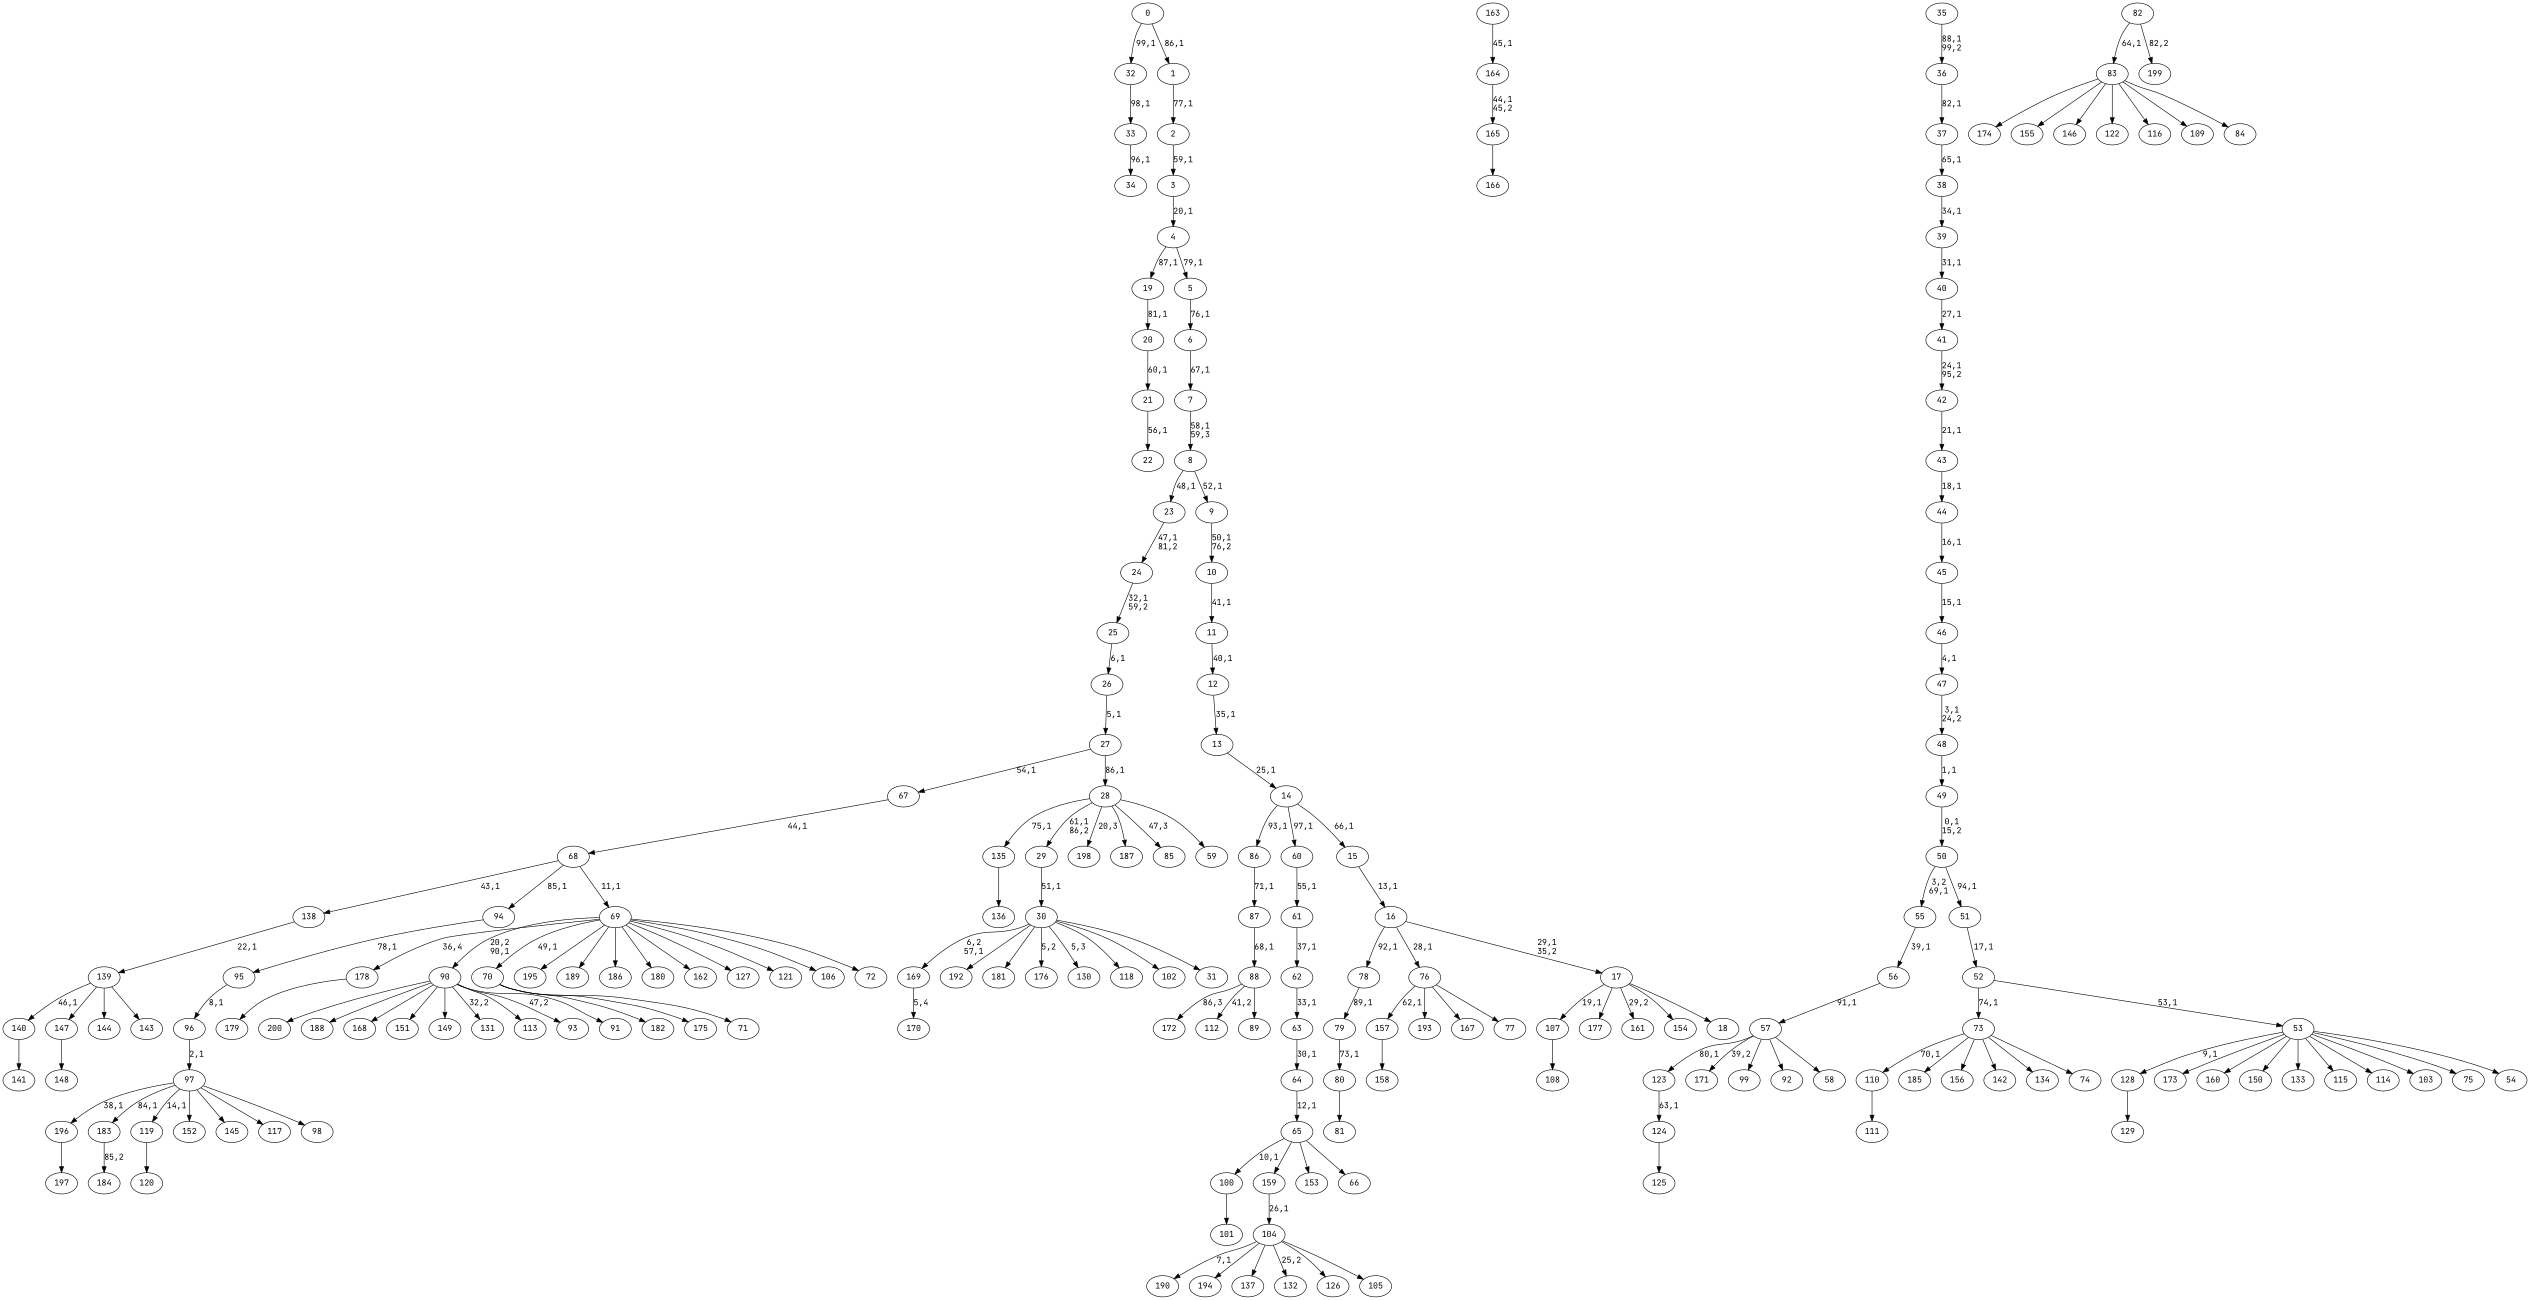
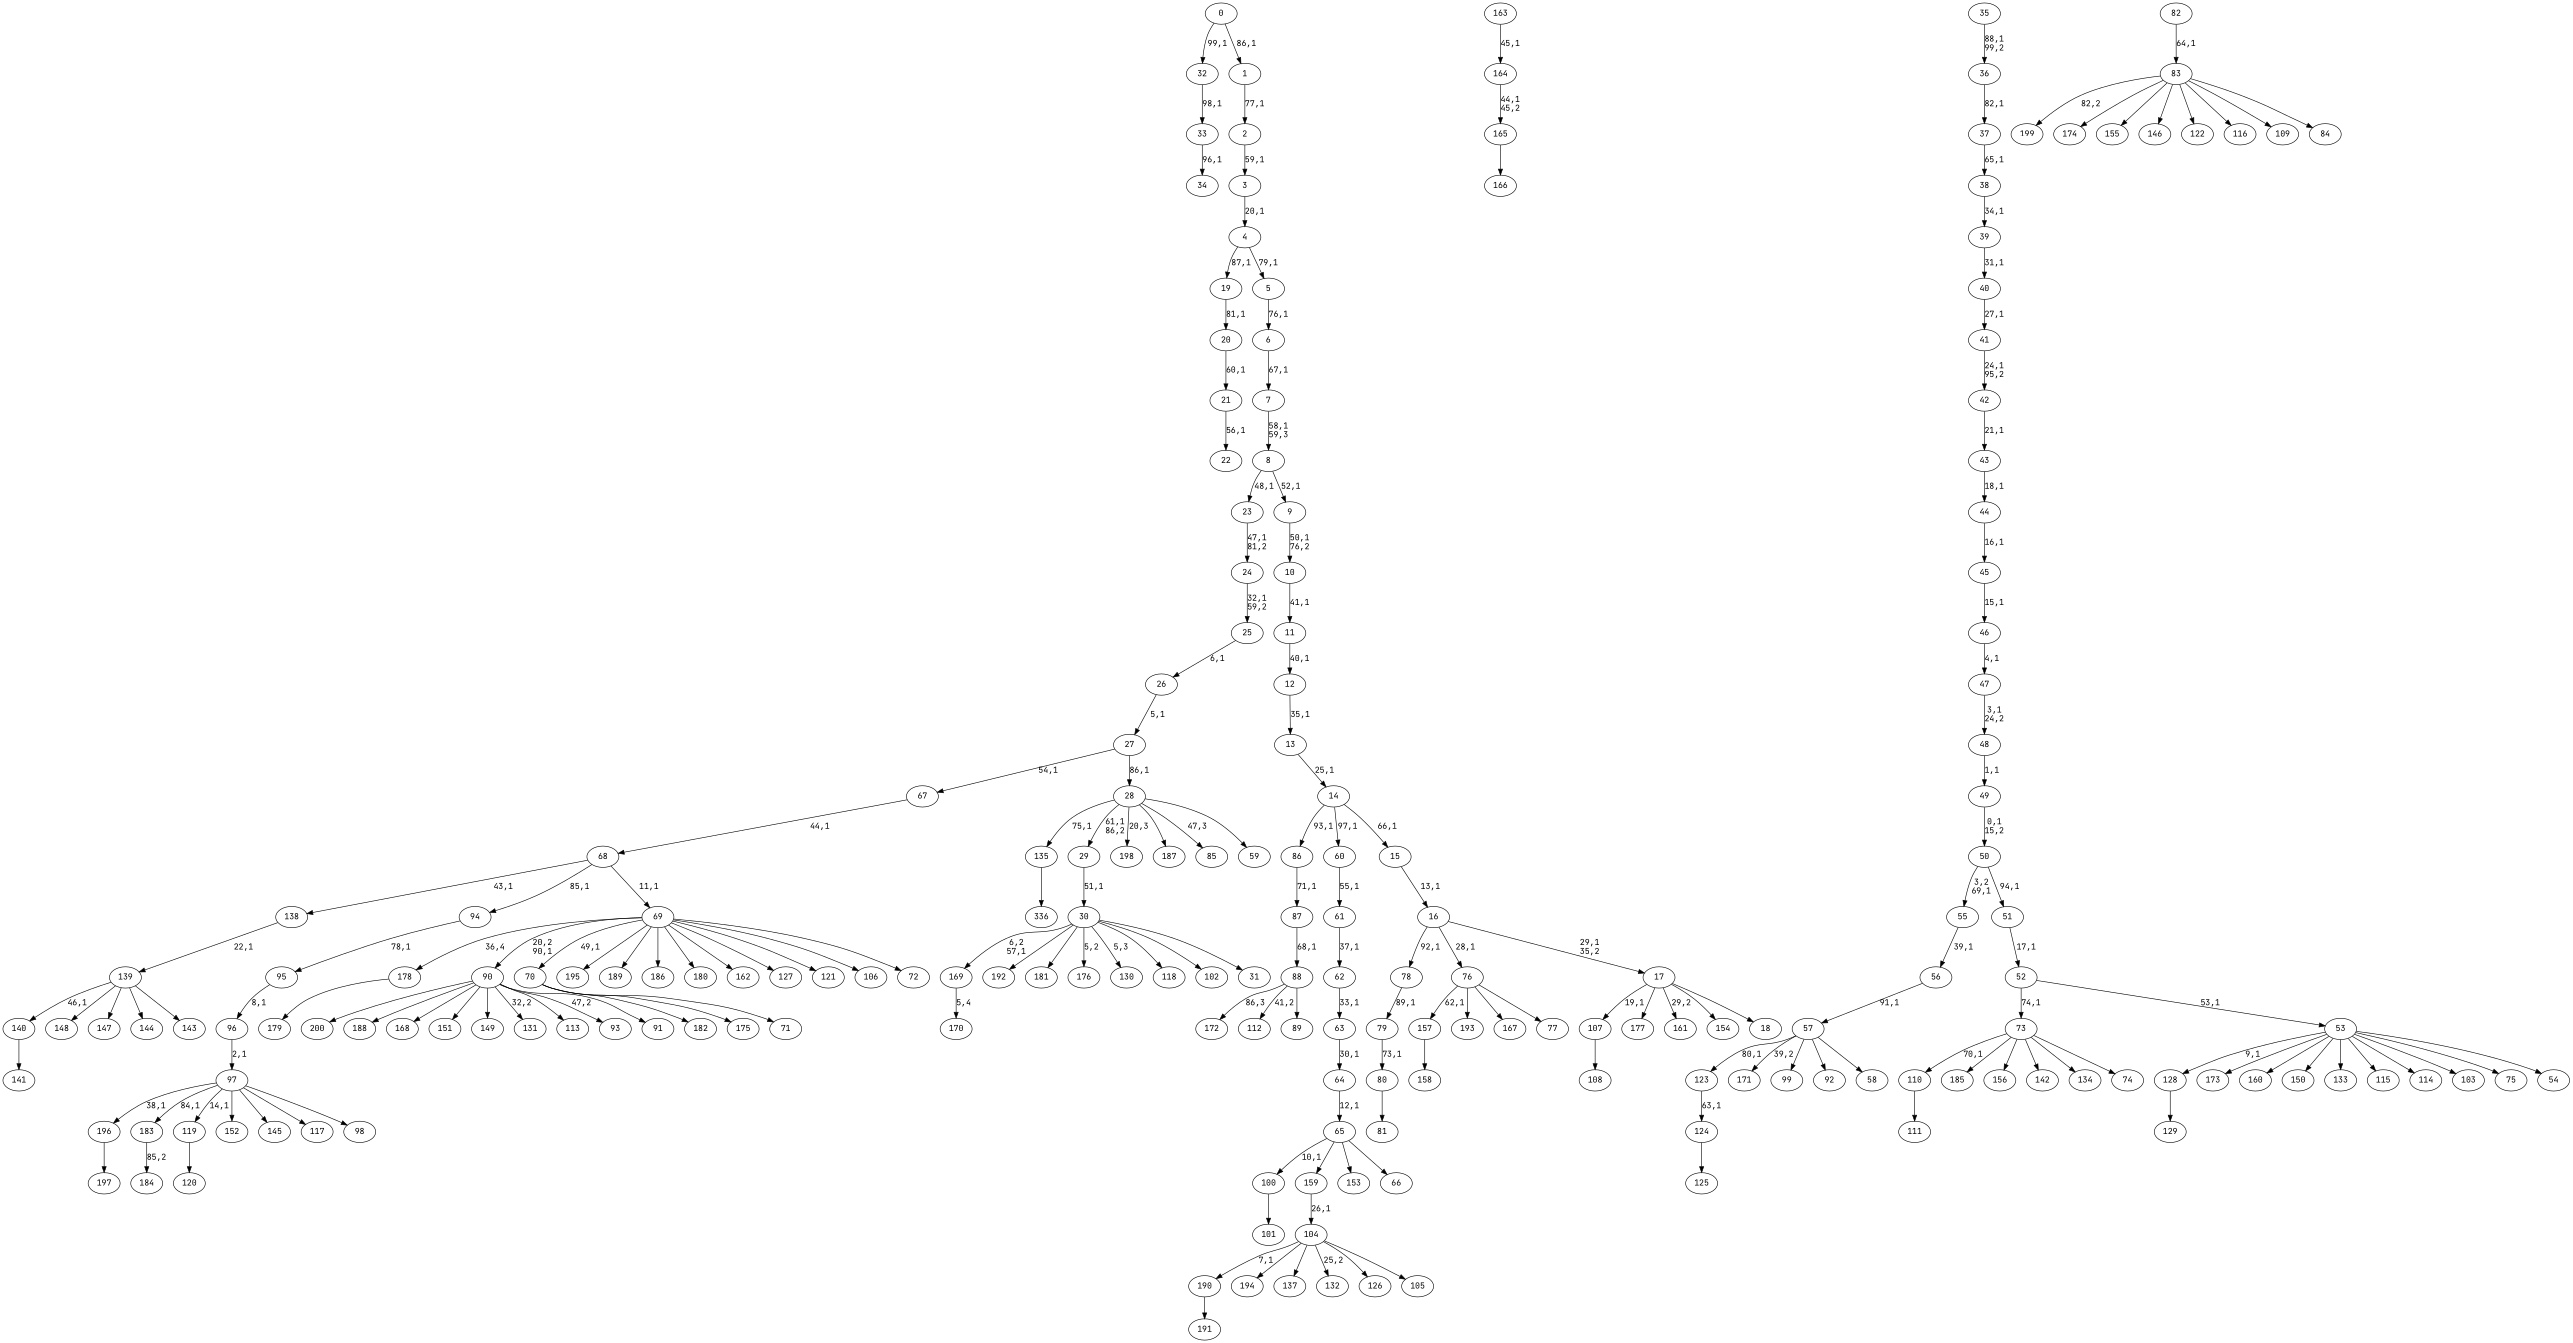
  digraph {
    fontname="JetBrains Mono"
    node [fontname="JetBrains Mono"]
    edge [fontname="JetBrains Mono"]
    196
    197
    190
+   191
    183
    184
    178
    179
    169
    170
    165
    166
    164
    163
    157
    158
    140
    141
    139
    148
    147
    144
    143
    138
    135
-   136
+   136 [label=336]
    128
    129
    124
    125
    123
    119
    120
    110
    111
    107
    108
    104
    194
    137
    132
    126
    105
    100
    101
    97
    152
    145
    117
    98
    96
    95
    94
    90
    200
    188
    168
    151
    149
    131
    113
    93
    91
    88
    172
    112
    89
    87
    86
    83
    199
    174
    155
    146
    122
    116
    109
    84
    82
    80
    81
    79
    78
    76
    193
    167
    77
    73
    185
    156
    142
    134
    74
    70
    182
    175
    71
    69
    195
    189
    186
    180
    162
    127
    121
    106
    72
    68
    67
    65
    159
    153
    66
    64
    63
    62
    61
    60
    57
    171
    99
    92
    58
    56
    55
    53
    173
    160
    150
    133
    115
    114
    103
    75
    54
    52
    51
    50
    49
    48
    47
    46
    45
    44
    43
    42
    41
    40
    39
    38
    37
    36
    35
    33
    34
    32
    30
    192
    181
    176
    130
    118
    102
    31
    29
    28
    198
    187
    85
    59
    27
    26
    25
    24
    23
    21
    22
    20
    19
    17
    177
    161
    154
    18
    16
    15
    14
    13
    12
    11
    10
    9
    8
    7
    6
    5
    4
    3
    2
    1
    0
    196 -> 197
+   190 -> 191
    183 -> 184 [label="85,2"]
    178 -> 179
    169 -> 170 [label="5,4"]
    165 -> 166
    164 -> 165 [label="44,1\n45,2"]
    163 -> 164 [label="45,1"]
    157 -> 158
    140 -> 141
    139 -> 140 [label="46,1"]
-   147 -> 148
+   139 -> 148
    139 -> 147
    139 -> 144
    139 -> 143
    138 -> 139 [label="22,1"]
    135 -> 136
    128 -> 129
    124 -> 125
    123 -> 124 [label="63,1"]
    119 -> 120
    110 -> 111
    107 -> 108
    104 -> 190 [label="7,1"]
    104 -> 194
    104 -> 137
    104 -> 132 [label="25,2"]
    104 -> 126
    104 -> 105
    100 -> 101
    97 -> 196 [label="38,1"]
    97 -> 183 [label="84,1"]
    97 -> 119 [label="14,1"]
    97 -> 152
    97 -> 145
    97 -> 117
    97 -> 98
    96 -> 97 [label="2,1"]
    95 -> 96 [label="8,1"]
    94 -> 95 [label="78,1"]
    90 -> 200
    90 -> 188
    90 -> 168
    90 -> 151
    90 -> 149
    90 -> 131 [label="32,2"]
    90 -> 113
    90 -> 93 [label="47,2"]
    90 -> 91
    88 -> 172 [label="86,3"]
    88 -> 112 [label="41,2"]
    88 -> 89
    87 -> 88 [label="68,1"]
    86 -> 87 [label="71,1"]
-   82 -> 199 [label="82,2"]
+   83 -> 199 [label="82,2"]
    83 -> 174
    83 -> 155
    83 -> 146
    83 -> 122
    83 -> 116
    83 -> 109
    83 -> 84
    82 -> 83 [label="64,1"]
    80 -> 81
    79 -> 80 [label="73,1"]
    78 -> 79 [label="89,1"]
    76 -> 157 [label="62,1"]
    76 -> 193
    76 -> 167
    76 -> 77
    73 -> 110 [label="70,1"]
    73 -> 185
    73 -> 156
    73 -> 142
    73 -> 134
    73 -> 74
    70 -> 182
    70 -> 175
    70 -> 71
    69 -> 178 [label="36,4"]
    69 -> 90 [label="20,2\n90,1"]
    69 -> 70 [label="49,1"]
    69 -> 195
    69 -> 189
    69 -> 186
    69 -> 180
    69 -> 162
    69 -> 127
    69 -> 121
    69 -> 106
    69 -> 72
    68 -> 138 [label="43,1"]
    68 -> 94 [label="85,1"]
    68 -> 69 [label="11,1"]
    67 -> 68 [label="44,1"]
    65 -> 100 [label="10,1"]
    65 -> 159
    65 -> 153
    65 -> 66
    159 -> 104 [label="26,1"]
    64 -> 65 [label="12,1"]
    63 -> 64 [label="30,1"]
    62 -> 63 [label="33,1"]
    61 -> 62 [label="37,1"]
    60 -> 61 [label="55,1"]
    57 -> 123 [label="80,1"]
    57 -> 171 [label="39,2"]
    57 -> 99
    57 -> 92
    57 -> 58
    56 -> 57 [label="91,1"]
    55 -> 56 [label="39,1"]
    53 -> 128 [label="9,1"]
    53 -> 173
    53 -> 160
    53 -> 150
    53 -> 133
    53 -> 115
    53 -> 114
    53 -> 103
    53 -> 75
    53 -> 54
    52 -> 73 [label="74,1"]
    52 -> 53 [label="53,1"]
    51 -> 52 [label="17,1"]
    50 -> 55 [label="3,2\n69,1"]
    50 -> 51 [label="94,1"]
    49 -> 50 [label="0,1\n15,2"]
    48 -> 49 [label="1,1"]
    47 -> 48 [label="3,1\n24,2"]
    46 -> 47 [label="4,1"]
    45 -> 46 [label="15,1"]
    44 -> 45 [label="16,1"]
    43 -> 44 [label="18,1"]
    42 -> 43 [label="21,1"]
    41 -> 42 [label="24,1\n95,2"]
    40 -> 41 [label="27,1"]
    39 -> 40 [label="31,1"]
    38 -> 39 [label="34,1"]
    37 -> 38 [label="65,1"]
    36 -> 37 [label="82,1"]
    35 -> 36 [label="88,1\n99,2"]
    33 -> 34 [label="96,1"]
    32 -> 33 [label="98,1"]
    30 -> 169 [label="6,2\n57,1"]
    30 -> 192
    30 -> 181
    30 -> 176 [label="5,2"]
    30 -> 130 [label="5,3"]
    30 -> 118
    30 -> 102
    30 -> 31
    29 -> 30 [label="51,1"]
    28 -> 135 [label="75,1"]
    28 -> 29 [label="61,1\n86,2"]
    28 -> 198 [label="20,3"]
    28 -> 187
    28 -> 85 [label="47,3"]
    28 -> 59
    27 -> 67 [label="54,1"]
    27 -> 28 [label="86,1"]
    26 -> 27 [label="5,1"]
    25 -> 26 [label="6,1"]
    24 -> 25 [label="32,1\n59,2"]
    23 -> 24 [label="47,1\n81,2"]
    21 -> 22 [label="56,1"]
    20 -> 21 [label="60,1"]
    19 -> 20 [label="81,1"]
    17 -> 107 [label="19,1"]
    17 -> 177
    17 -> 161 [label="29,2"]
    17 -> 154
    17 -> 18
    16 -> 78 [label="92,1"]
    16 -> 76 [label="28,1"]
    16 -> 17 [label="29,1\n35,2"]
    15 -> 16 [label="13,1"]
    14 -> 86 [label="93,1"]
    14 -> 60 [label="97,1"]
    14 -> 15 [label="66,1"]
    13 -> 14 [label="25,1"]
    12 -> 13 [label="35,1"]
    11 -> 12 [label="40,1"]
    10 -> 11 [label="41,1"]
    9 -> 10 [label="50,1\n76,2"]
    8 -> 23 [label="48,1"]
    8 -> 9 [label="52,1"]
    7 -> 8 [label="58,1\n59,3"]
    6 -> 7 [label="67,1"]
    5 -> 6 [label="76,1"]
    4 -> 19 [label="87,1"]
    4 -> 5 [label="79,1"]
    3 -> 4 [label="20,1"]
    2 -> 3 [label="59,1"]
    1 -> 2 [label="77,1"]
    0 -> 32 [label="99,1"]
    0 -> 1 [label="86,1"]
  }
